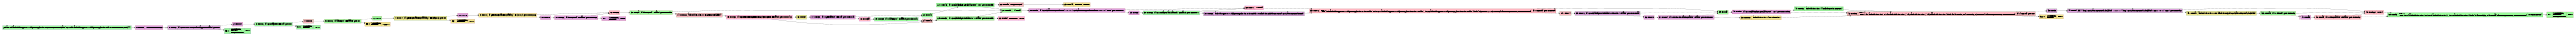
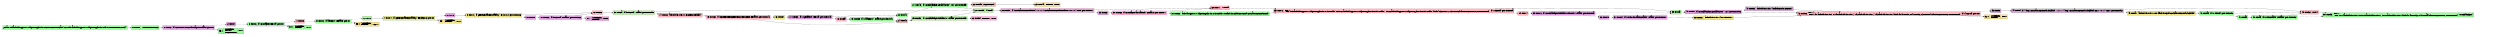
  digraph {
    rankdir=LR
    node [color=brown fillcolor=plum shape=record style=filled]
    edge [arrowhead=vee]
-   n1 [label="{0\:\ 0x0000|MTH_ENTER_BLOCK\l}"]
+   n1 [fillcolor=palegreen label="{0\:\ 0x0000|MTH_ENTER_BLOCK\l}"]
    n2 [color=darkgreen label="{1\:\ 0x0002|if (r6.mPreserveFocusAfterLayout == false) goto L_?\l}"]
    n3 [label="{2\:\ 0x0004}"]
    n4 [color=purple fillcolor=palegreen label="{53\:\ ?|SYNTHETIC\lRETURN\lORIG_RETURN\l|return\l}"]
    n5 [color=purple fillcolor=palegreen label="{3\:\ 0x0006|if (r6.mAdapter == null) goto L_?\l}"]
    n6 [color=darkgreen fillcolor=lightpink label="{4\:\ 0x0008}"]
    n7 [color=purple fillcolor=palegreen label="{54\:\ ?|SYNTHETIC\lRETURN\l|return\l}"]
    n8 [fillcolor=palegreen label="{5\:\ 0x000c|if (hasFocus() == false) goto L_?\l}"]
    n9 [fillcolor=palegreen label="{6\:\ 0x000e}"]
    n10 [fillcolor=khaki label="{55\:\ ?|SYNTHETIC\lRETURN\l|support\l}"]
    n11 [color=darkgreen fillcolor=khaki label="{7\:\ 0x0014|if (getDescendantFocusability() == 393216) goto L_?\l}"]
    n12 [label="{8\:\ 0x0016}"]
    n13 [color=purple fillcolor=khaki label="{56\:\ ?|SYNTHETIC\lRETURN\l|return\l}"]
    n14 [fillcolor=khaki label="{9\:\ 0x001c|if (getDescendantFocusability() != 131072) goto L_0x0026\l}"]
    n15 [label="{10\:\ 0x001e}"]
    n16 [fillcolor=lightpink label="{12\:\ 0x0026}"]
    n17 [label="{11\:\ 0x0022|if (isFocused() == false) goto L_0x0026\l}"]
    n18 [fillcolor=palegreen label="{13\:\ 0x002a|if (isFocused() != false) goto L_0x0055\l}"]
    n19 [label="{57\:\ ?|SYNTHETIC\lRETURN\l|return\l}"]
    n20 [color=darkgreen fillcolor=lightpink label="{14\:\ 0x002c|android.view.View r0 = getFocusedChild()\l}"]
    n21 [fillcolor=palegreen label="{27\:\ 0x0055|r4 = null\l}"]
    n22 [color=purple fillcolor=lightpink label="{15\:\ 0x0032|if (IGNORE_DETACHED_FOCUSED_CHILD == false) goto L_0x004c\l}"]
    n23 [label="{28\:\ 0x005e|if ((r6.mState.mFocusedItemId \> \-1 ? 1 : (r6.mState.mFocusedItemId == \-1 ? 0 : \-1)) == 0) goto L_0x0071\l}"]
    n24 [color=darkgreen fillcolor=khaki label="{16\:\ 0x0034}"]
    n25 [color=darkgreen fillcolor=lightpink label="{24\:\ 0x004c}"]
    n26 [label="{17\:\ 0x0038|if (r0.getParent() == null) goto L_0x0040\l}"]
    n27 [fillcolor=palegreen label="{25\:\ 0x0052|if (r6.mChildHelper.isHidden(r0) != false) goto L_0x0055\l}"]
    n28 [color=purple fillcolor=lightpink label="{18\:\ 0x003a}"]
    n29 [color=darkgreen fillcolor=palegreen label="{20\:\ 0x0040}"]
    n30 [color=purple fillcolor=palegreen label="{19\:\ 0x003e|if (r0.hasFocus() != false) goto L_0x004c\l}"]
    n31 [color=darkgreen fillcolor=palegreen label="{21\:\ 0x0046|if (r6.mChildHelper.getChildCount() != 0) goto L_0x0055\l}"]
    n32 [color=darkgreen fillcolor=lightpink label="{22\:\ 0x0048|requestFocus()\l}"]
    n33 [fillcolor=khaki label="{23\:\ 0x004b|RETURN\l|return\l}"]
    n34 [color=purple fillcolor=lightpink label="{26\:\ 0x0054|RETURN\l|return\l}"]
    n35 [label="{29\:\ 0x0060}"]
    n36 [color=purple fillcolor=lightpink label="{32\:\ 0x0071|r0 = null\l}"]
-   n37 [color=purple fillcolor=palegreen label="{30\:\ 0x0066|if (r6.mAdapter.hasStableIds() == false) goto L_0x0071\l}"]
+   n37 [color=purple fillcolor=lightpink label="{30\:\ 0x0066|if (r6.mAdapter.hasStableIds() == false) goto L_0x0071\l}"]
    n38 [fillcolor=lightpink label="{33\:\ 0x0072|PHI: r0 \l  PHI: (r0v9 android.support.v7.widget.RecyclerView$ViewHolder) = (r0v21 android.support.v7.widget.RecyclerView$ViewHolder), (r0v26 android.support.v7.widget.RecyclerView$ViewHolder) binds: [B:32:0x0071, B:31:0x0068] A[DONT_GENERATE, DONT_INLINE]\l|if (r0 == null) goto L_0x008a\l}"]
-   n39 [color=darkgreen label="{31\:\ 0x0068|android.support.v7.widget.RecyclerView$ViewHolder r0 = findViewHolderForItemId(r6.mState.mFocusedItemId)\l}"]
+   n39 [color=darkgreen fillcolor=palegreen label="{31\:\ 0x0068|android.support.v7.widget.RecyclerView$ViewHolder r0 = findViewHolderForItemId(r6.mState.mFocusedItemId)\l}"]
    n40 [color=darkgreen fillcolor=lightpink label="{34\:\ 0x0074}"]
    n41 [fillcolor=palegreen label="{39\:\ 0x008a}"]
    n42 [color=darkgreen label="{35\:\ 0x007c|if (r6.mChildHelper.isHidden(r0.itemView) != false) goto L_0x008a\l}"]
    n43 [label="{40\:\ 0x0090|if (r6.mChildHelper.getChildCount() \<= 0) goto L_0x0096\l}"]
    n44 [label="{36\:\ 0x007e}"]
    n45 [label="{37\:\ 0x0084|if (r0.itemView.hasFocusable() != false) goto L_0x0087\l}"]
    n46 [fillcolor=khaki label="{38\:\ 0x0087|android.view.View r4 = r0.itemView\l}"]
    n47 [color=darkgreen fillcolor=lightpink label="{42\:\ 0x0096|PHI: r4 \l  PHI: (r4v1 android.view.View) = (r4v0 android.view.View), (r4v2 android.view.View), (r4v3 android.view.View) binds: [B:40:0x0090, B:41:0x0092, B:38:0x0087] A[DONT_GENERATE, DONT_INLINE]\l|if (r4 == null) goto L_?\l}"]
    n48 [color=darkgreen label="{43\:\ 0x0098}"]
    n49 [fillcolor=khaki label="{52\:\ ?|SYNTHETIC\lRETURN\l|return\l}"]
-   n50 [color=darkgreen fillcolor=palegreen label="{41\:\ 0x0092|android.view.View r4 = findNextViewToFocus()\l}"]
+   n50 [color=darkgreen label="{41\:\ 0x0092|android.view.View r4 = findNextViewToFocus()\l}"]
    n51 [color=darkgreen label="{44\:\ 0x009f|if ((((long) r6.mState.mFocusedSubChildId) \> \-1 ? 1 : (((long) r6.mState.mFocusedSubChildId) == \-1 ? 0 : \-1)) == 0) goto L_0x00b2\l}"]
    n52 [color=darkgreen fillcolor=khaki label="{45\:\ 0x00a1|android.view.View r0 = r4.findViewById(r6.mState.mFocusedSubChildId)\l}"]
    n53 [fillcolor=lightpink label="{49\:\ 0x00b2|r0 = r4\l}"]
    n54 [fillcolor=palegreen label="{46\:\ 0x00a9|if (r0 == null) goto L_0x00b2\l}"]
-   n55 [color=darkgreen fillcolor=palegreen label="{50\:\ 0x00b3|PHI: r0 \l  PHI: (r0v14 android.view.View) = (r0v15 android.view.View), (r0v18 android.view.View) binds: [B:49:0x00b2, B:48:0x00af] A[DONT_GENERATE, DONT_INLINE]\l|r0.requestFocus()\l}"]
-   n56 [label="{47\:\ 0x00ab}"]
-   n57 [fillcolor=lightpink label="{48\:\ 0x00af|if (r0.isFocusable() == false) goto L_0x00b2\l}"]
-   n58 [fillcolor=palegreen label="{51\:\ ?|SYNTHETIC\lRETURN\lORIG_RETURN\l|return\l}"]
+   n55 [color=darkgreen fillcolor=palegreen label="{50\:\ 0x00b3|PHI: r0 \l  PHI: (r0v14 android.view.View) = (r0v15 android.view.View), (r0v18 android.view.View) binds: [B:49:0x00b2, B:48:0x00af] A[DONT_GENERATE, DONT_INLINE]\l|r0.mChildHelper()\l}"]
+   n56 [fillcolor=palegreen label="{47\:\ 0x00ab}"]
+   n57 [fillcolor=palegreen label="{48\:\ 0x00af|if (r0.isFocusable() == false) goto L_0x00b2\l}"]
    n59 [color=purple fillcolor=palegreen label="{private void android.support.v7.widget.RecyclerView.recoverFocusFromState((r6v0 'this' android.support.v7.widget.RecyclerView A[IMMUTABLE_TYPE, THIS])) }"]
    n1 -> n2
    n2 -> n3 [style=dashed]
    n2 -> n4
    n3 -> n5 [arrowhead=box]
    n5 -> n6 [style=dashed]
    n5 -> n7 [arrowhead=box]
    n6 -> n8
    n8 -> n9 [style=dashed]
    n8 -> n10 [arrowhead=box]
    n9 -> n11
    n11 -> n12 [arrowhead=box style=dashed]
    n11 -> n13
    n12 -> n14 [arrowhead=box]
    n14 -> n15 [arrowhead=box style=dashed]
    n14 -> n16
    n15 -> n17
    n16 -> n18
    n17 -> n16 [arrowhead=box]
    n17 -> n19 [style=dashed]
    n18 -> n20 [style=dashed]
    n18 -> n21 [arrowhead=box]
    n20 -> n22
    n21 -> n23 [arrowhead=box]
    n22 -> n24 [arrowhead=box style=dashed]
    n22 -> n25 [arrowhead=box]
    n23 -> n35 [style=dashed]
    n23 -> n36 [arrowhead=box]
    n24 -> n26 [arrowhead=box]
    n25 -> n27 [arrowhead=box]
    n26 -> n28 [style=dashed]
    n26 -> n29 [arrowhead=box]
    n27 -> n21 [arrowhead=box]
    n27 -> n34 [arrowhead=box style=dashed]
    n28 -> n30 [arrowhead=box]
    n29 -> n31
    n30 -> n25
    n30 -> n29 [style=dashed]
    n31 -> n21
    n31 -> n32 [arrowhead=box style=dashed]
    n32 -> n33 [arrowhead=box]
    n35 -> n37 [arrowhead=box]
    n36 -> n38 [arrowhead=box]
    n37 -> n36
    n37 -> n39 [style=dashed]
    n38 -> n40 [style=dashed]
    n38 -> n41 [arrowhead=box]
    n39 -> n38
    n40 -> n42 [arrowhead=box]
    n41 -> n43 [arrowhead=box]
    n42 -> n41 [style=dashed]
    n42 -> n44 [arrowhead=box style=dashed]
    n43 -> n47 [arrowhead=box]
    n43 -> n50 [style=dashed]
    n44 -> n45
    n45 -> n41 [arrowhead=box style=dashed]
    n45 -> n46
    n46 -> n47
    n47 -> n48 [arrowhead=box style=dashed]
    n47 -> n49 [arrowhead=box]
    n48 -> n51 [arrowhead=box]
    n50 -> n47
    n51 -> n52 [style=dashed]
    n51 -> n53 [arrowhead=box]
    n52 -> n54
    n53 -> n55
    n54 -> n53
    n54 -> n56 [style=dashed]
-   n55 -> n58
    n56 -> n57 [arrowhead=box]
    n57 -> n53
    n57 -> n55 [arrowhead=box style=dashed]
    n59 -> n1
  }
